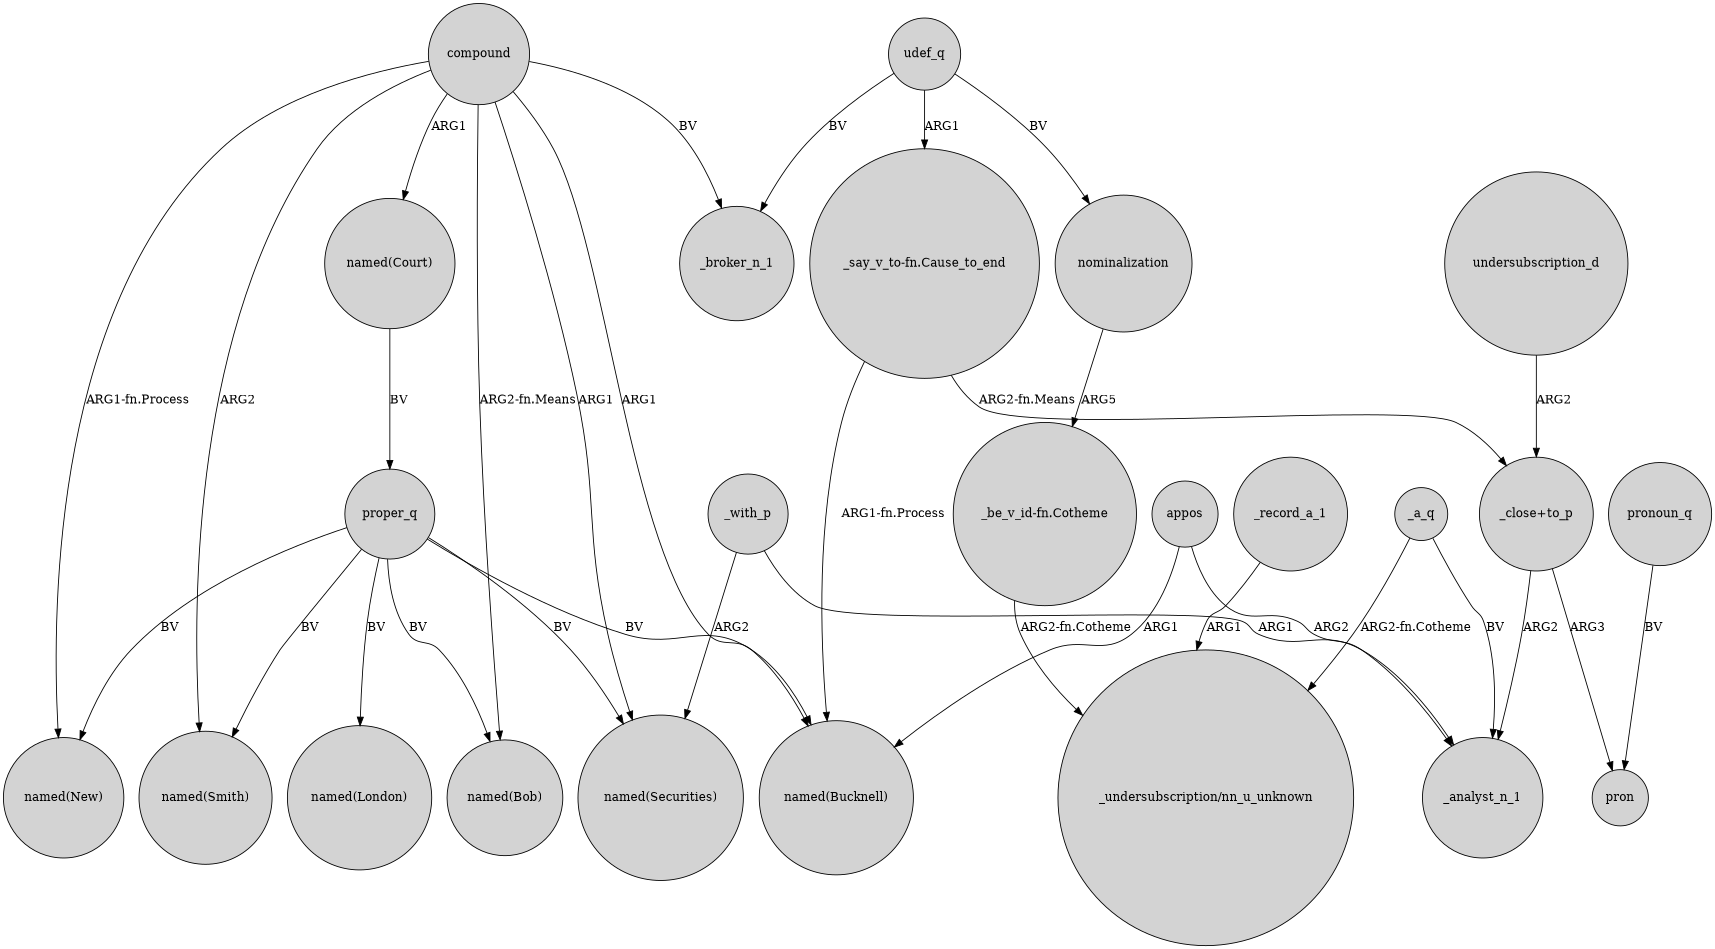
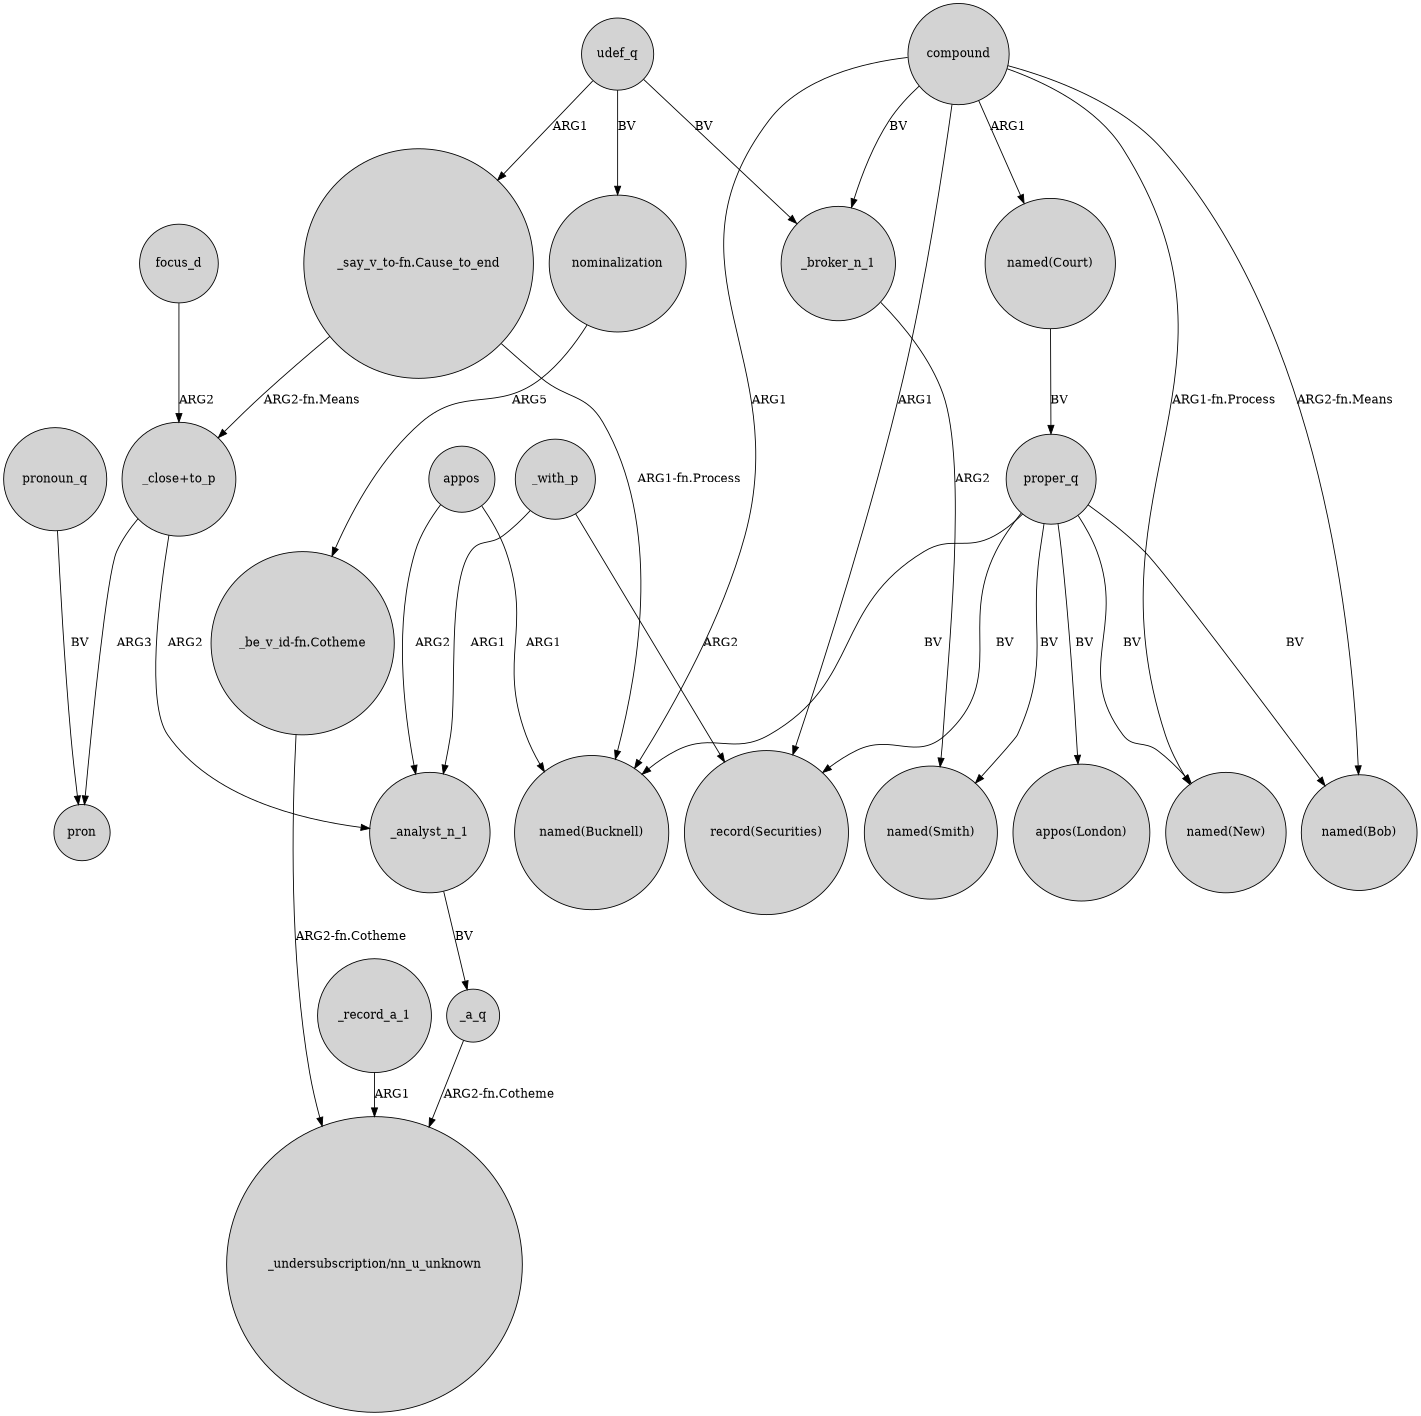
  digraph {
    node [shape=circle style=filled]
    _with_p
-   "named(Securities)"
+   "named(Securities)" [label="record(Securities)"]
    _analyst_n_1
    udef_q
    _broker_n_1
    nominalization
    "_say_v_to-fn.Cause_to_end"
    "_be_v_id-fn.Cotheme"
    proper_q
    "named(Smith)"
    "named(New)"
-   "named(London)"
+   "named(London)" [label="appos(London)"]
    "named(Bucknell)"
    "named(Bob)"
    "named(Court)"
    _record_a_1
    "_undersubscription/nn_u_unknown"
-   focus_d [label=undersubscription_d]
+   focus_d
    "_close+to_p"
    pron
    compound
    appos
    _a_q
    pronoun_q
    _with_p -> "named(Securities)" [label=ARG2]
    _with_p -> _analyst_n_1 [label=ARG1]
    udef_q -> _broker_n_1 [label=BV]
    udef_q -> nominalization [label=BV]
    udef_q -> "_say_v_to-fn.Cause_to_end" [label=ARG1]
    nominalization -> "_be_v_id-fn.Cotheme" [label=ARG5]
    "_say_v_to-fn.Cause_to_end" -> "named(Bucknell)" [label="ARG1-fn.Process"]
    "_say_v_to-fn.Cause_to_end" -> "_close+to_p" [label="ARG2-fn.Means"]
    "_be_v_id-fn.Cotheme" -> "_undersubscription/nn_u_unknown" [label="ARG2-fn.Cotheme"]
    proper_q -> "named(Securities)" [label=BV]
    proper_q -> "named(Smith)" [label=BV]
    proper_q -> "named(New)" [label=BV]
    proper_q -> "named(London)" [label=BV]
    proper_q -> "named(Bucknell)" [label=BV]
    proper_q -> "named(Bob)" [label=BV]
    "named(Court)" -> proper_q [label=BV]
    _record_a_1 -> "_undersubscription/nn_u_unknown" [label=ARG1]
    focus_d -> "_close+to_p" [label=ARG2]
    "_close+to_p" -> _analyst_n_1 [label=ARG2]
    "_close+to_p" -> pron [label=ARG3]
    compound -> "named(Securities)" [label=ARG1]
    compound -> _broker_n_1 [label=BV]
-   compound -> "named(Smith)" [label=ARG2]
+   _broker_n_1 -> "named(Smith)" [label=ARG2]
    compound -> "named(New)" [label="ARG1-fn.Process"]
    compound -> "named(Bucknell)" [label=ARG1]
    compound -> "named(Bob)" [label="ARG2-fn.Means"]
    compound -> "named(Court)" [label=ARG1]
    appos -> _analyst_n_1 [label=ARG2]
    appos -> "named(Bucknell)" [label=ARG1]
-   _a_q -> _analyst_n_1 [label=BV]
+   _analyst_n_1 -> _a_q [label=BV]
    _a_q -> "_undersubscription/nn_u_unknown" [label="ARG2-fn.Cotheme"]
    pronoun_q -> pron [label=BV]
  }
